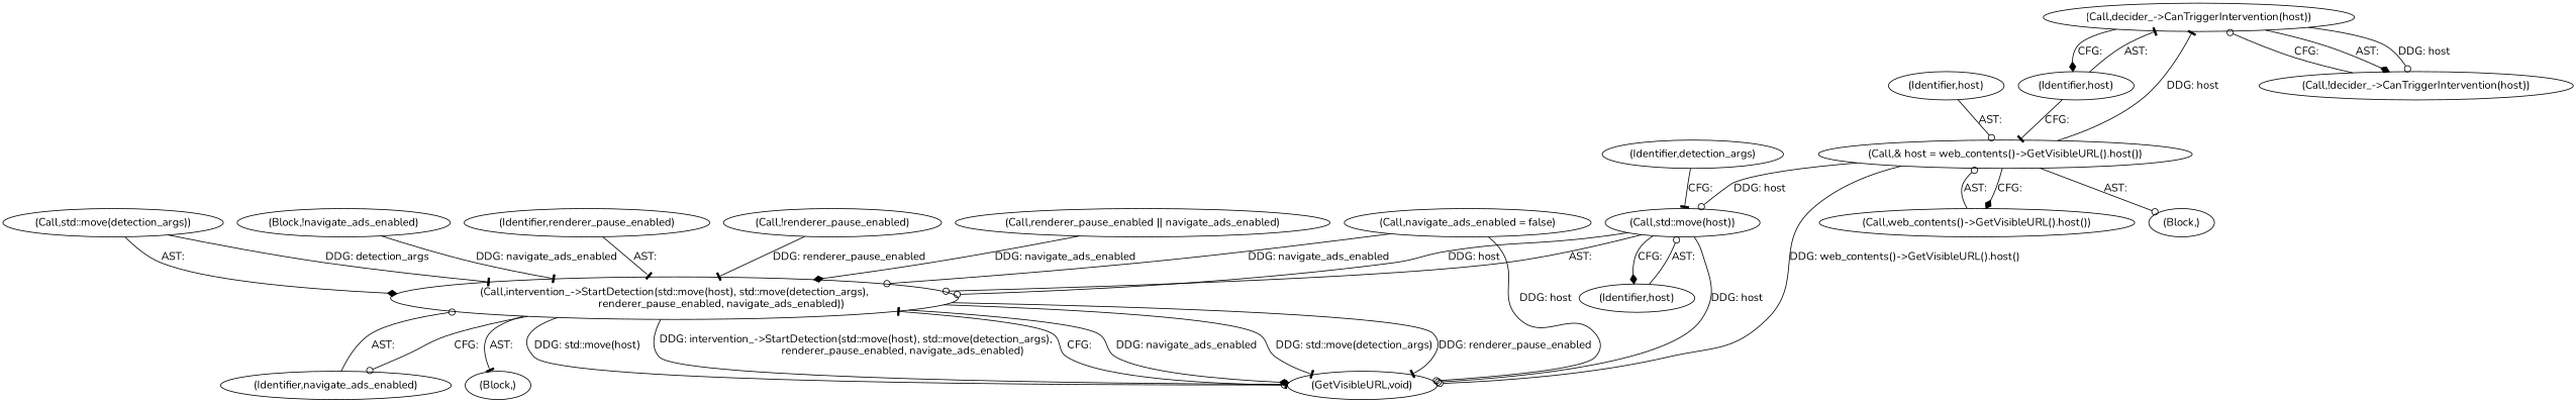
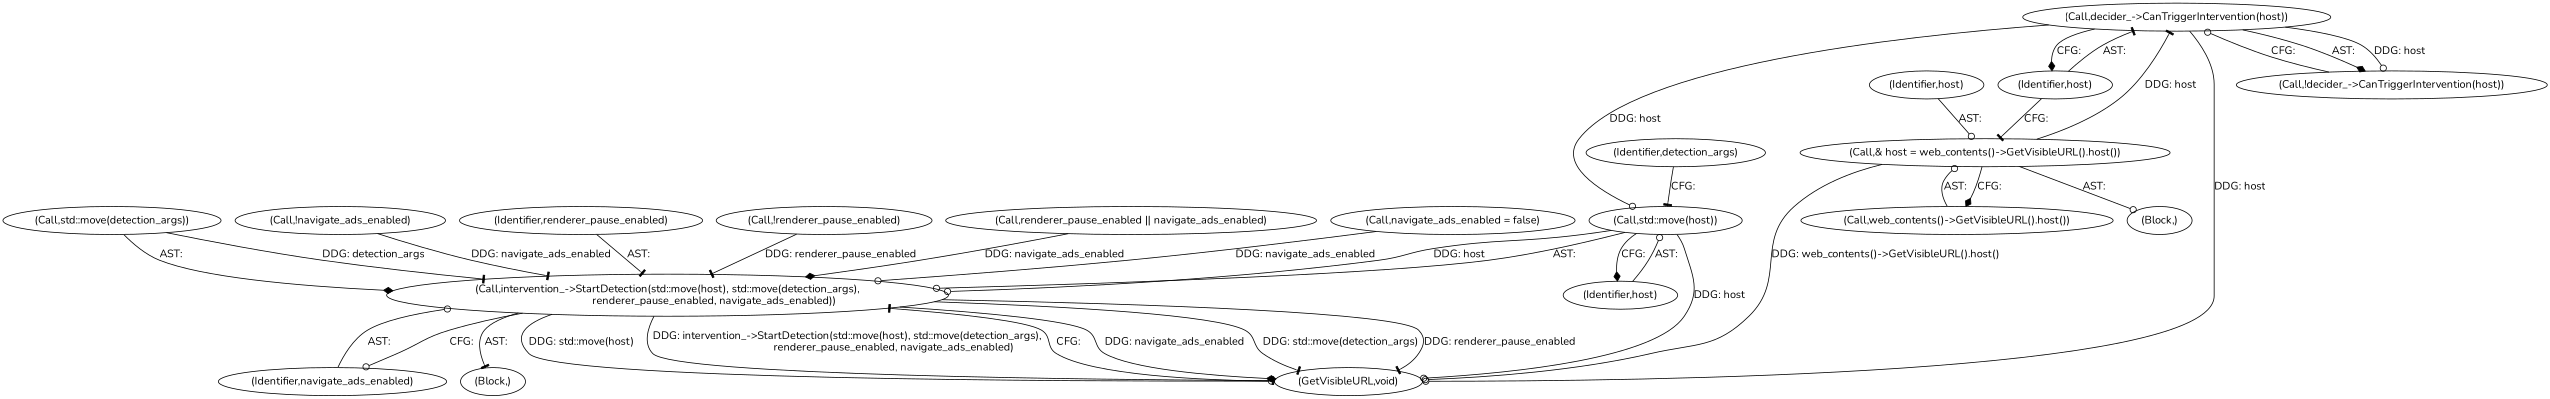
  digraph {
    fontname=Nunito
    node [fontname=Nunito]
    edge [arrowhead=odot fontname=Nunito]
    n1 [label="(Call,std::move(host))"]
    n2 [label="(Call,intervention_->StartDetection(std::move(host), std::move(detection_args),\n                                renderer_pause_enabled, navigate_ads_enabled))"]
    n3 [label="(Identifier,host)"]
    n4 [label="(GetVisibleURL,void)"]
    n5 [label="(Identifier,navigate_ads_enabled)"]
    n6 [label="(Block,)"]
    n7 [label="(Call,decider_->CanTriggerIntervention(host))"]
    n8 [label="(Identifier,host)"]
    n9 [label="(Call,!decider_->CanTriggerIntervention(host))"]
    n10 [label="(Call,& host = web_contents()->GetVisibleURL().host())"]
    n11 [label="(Block,)"]
    n12 [label="(Call,web_contents()->GetVisibleURL().host())"]
    n13 [label="(Call,navigate_ads_enabled = false)"]
    n14 [label="(Identifier,host)"]
    n15 [label="(Call,std::move(detection_args))"]
-   n16 [label="(Block,!navigate_ads_enabled)"]
+   n16 [label="(Call,!navigate_ads_enabled)"]
    n17 [label="(Identifier,renderer_pause_enabled)"]
    n18 [label="(Call,!renderer_pause_enabled)"]
    n19 [label="(Call,renderer_pause_enabled || navigate_ads_enabled)"]
    n20 [label="(Identifier,detection_args)"]
    n1 -> n2 [label="AST: "]
    n1 -> n2 [label="DDG: host"]
    n1 -> n3 [arrowhead=diamond label="CFG: "]
    n1 -> n4 [label="DDG: host"]
    n2 -> n4 [arrowhead=diamond label="DDG: navigate_ads_enabled"]
    n2 -> n4 [arrowhead=tee label="DDG: std::move(detection_args)"]
    n2 -> n4 [arrowhead=tee label="DDG: renderer_pause_enabled"]
    n2 -> n4 [label="DDG: std::move(host)"]
    n2 -> n4 [arrowhead=tee label="DDG: intervention_->StartDetection(std::move(host), std::move(detection_args),\n                                renderer_pause_enabled, navigate_ads_enabled)"]
    n2 -> n5 [label="CFG: "]
    n2 -> n6 [arrowhead=tee label="AST: "]
    n3 -> n1 [label="AST: "]
    n4 -> n2 [arrowhead=tee label="CFG: "]
    n5 -> n2 [label="AST: "]
-   n10 -> n1 [label="DDG: host"]
-   n13 -> n4 [label="DDG: host"]
+   n7 -> n1 [label="DDG: host"]
+   n7 -> n4 [label="DDG: host"]
    n7 -> n8 [arrowhead=diamond label="CFG: "]
    n7 -> n9 [arrowhead=diamond label="AST: "]
    n7 -> n9 [label="DDG: host"]
    n8 -> n7 [arrowhead=tee label="AST: "]
    n8 -> n10 [arrowhead=tee label="CFG: "]
    n9 -> n7 [label="CFG: "]
    n10 -> n4 [label="DDG: web_contents()->GetVisibleURL().host()"]
    n10 -> n7 [arrowhead=tee label="DDG: host"]
    n10 -> n11 [label="AST: "]
    n10 -> n12 [arrowhead=diamond label="CFG: "]
    n12 -> n10 [label="AST: "]
    n13 -> n2 [label="DDG: navigate_ads_enabled"]
    n14 -> n10 [label="AST: "]
    n15 -> n2 [arrowhead=diamond label="AST: "]
    n15 -> n2 [arrowhead=tee label="DDG: detection_args"]
    n16 -> n2 [arrowhead=tee label="DDG: navigate_ads_enabled"]
    n17 -> n2 [arrowhead=tee label="AST: "]
    n18 -> n2 [arrowhead=tee label="DDG: renderer_pause_enabled"]
    n19 -> n2 [arrowhead=diamond label="DDG: navigate_ads_enabled"]
    n20 -> n1 [arrowhead=tee label="CFG: "]
  }
